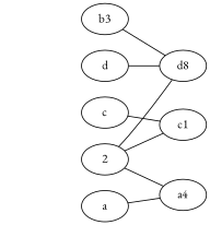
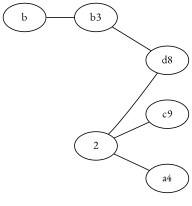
  graph {
    fontname="EB Garamond"
    rankdir=LR
    node [fontname="EB Garamond" labelfontsize=50]
    edge [fontname="EB Garamond"]
    n1 [label=d8]
-   d
    n3 [label=2]
-   c1
+   c1 [label=c9]
    n5 [label=a4]
    n6 [label=b3]
-   c
-   a
-   d -- n1
+   b
    n3 -- n1
    n3 -- c1
    n3 -- n5
    n6 -- n1
-   c -- c1
-   a -- n5
+   b -- n6
  }
